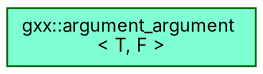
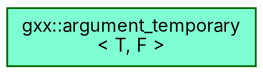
  digraph {
    rankdir=LR
    fontname=Inter
-   n1 [color=darkgreen fillcolor=aquamarine fontname=Inter fontsize=10 height=0.2 label="gxx::argument_argument\l\< T, F \>" shape=record style=filled width=0.4]
+   n1 [color=darkgreen fillcolor=aquamarine fontname=Inter fontsize=10 height=0.2 label="gxx::argument_temporary\l\< T, F \>" shape=record style=filled width=0.4]
  }
